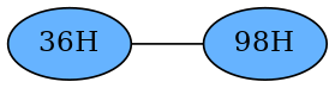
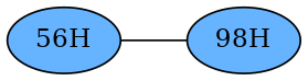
  graph {
    rankdir=LR
    node [fillcolor="#66B3FF" style=radial]
-   "56H" [label="36H"]
+   "56H"
    "98H"
    "56H" -- "98H" [penwidth=1]
  }
